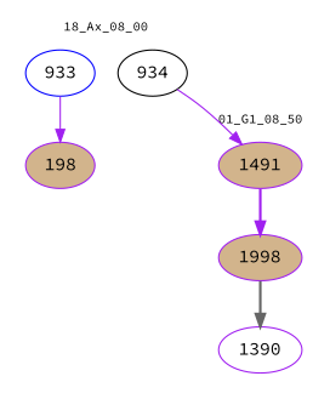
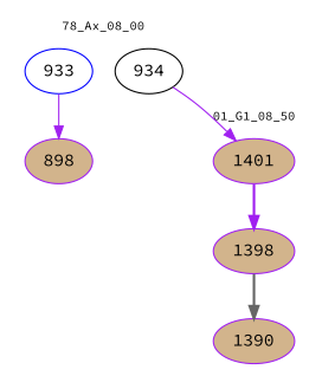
  digraph {
    fontname="Source Code Pro"
    node [color=purple fillcolor=tan fontname="Source Code Pro" style=filled]
    edge [color=purple fontname="Source Code Pro" style=solid]
    n1 [color=black fillcolor=white label=934]
    n2 [color=blue fillcolor=white label=933]
-   n3 [label=198]
-   n4 [label=1491]
-   n5 [label=1998]
-   n6 [fillcolor=white label=1390]
+   n3 [label=898]
+   n4 [label=1401]
+   n5 [label=1398]
+   n6 [label=1390]
    subgraph cluster_1 {
      color=white
      fontsize=10
-     label="18_Ax_08_00"
+     label="78_Ax_08_00"
      n1
      n2
      n3
    }
    subgraph cluster_2 {
      color=white
      fontsize=10
      label="01_G1_08_50"
      n4
      n5
      n6
    }
    n1 -> n4
    n2 -> n3
    n4 -> n5 [style=bold]
    n5 -> n6 [color=gray40 style=bold]
  }
